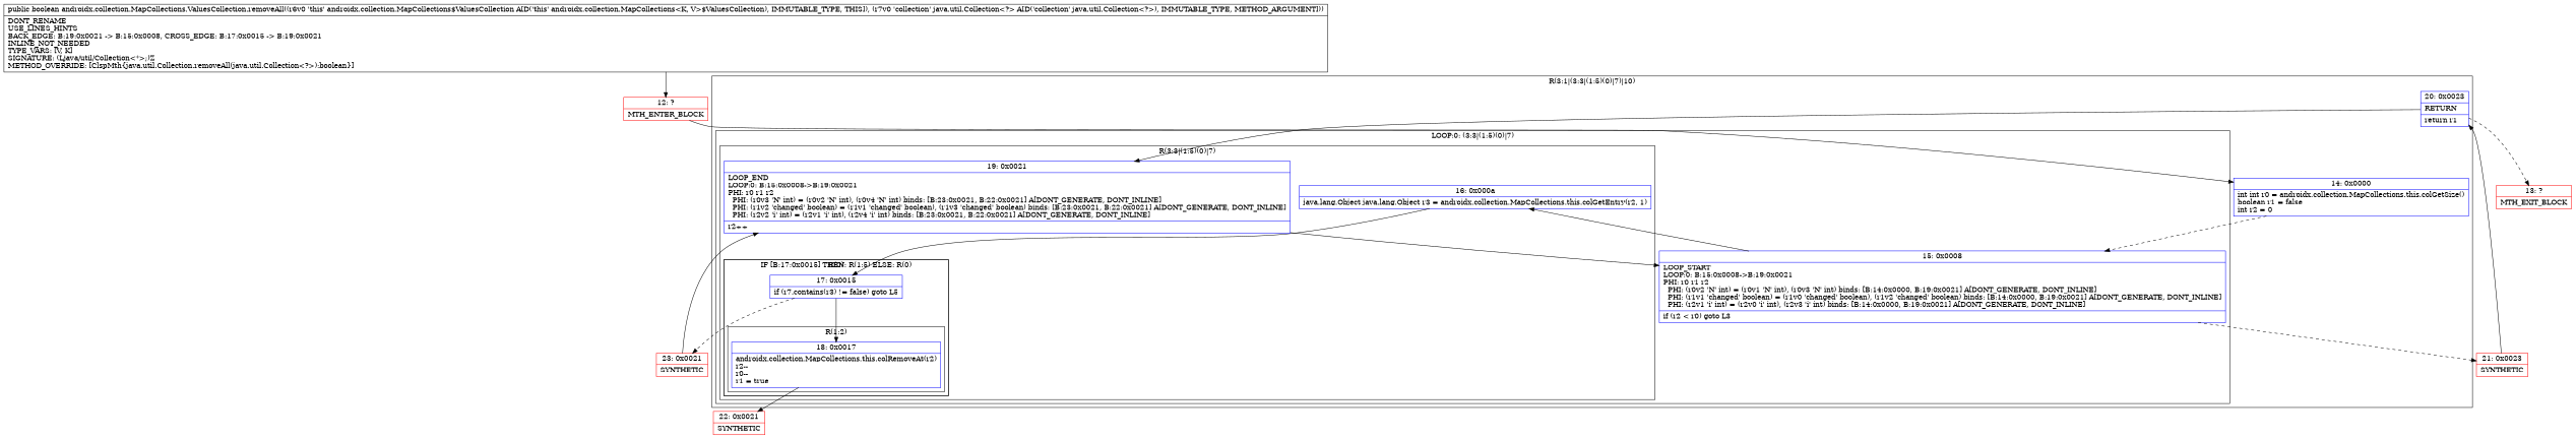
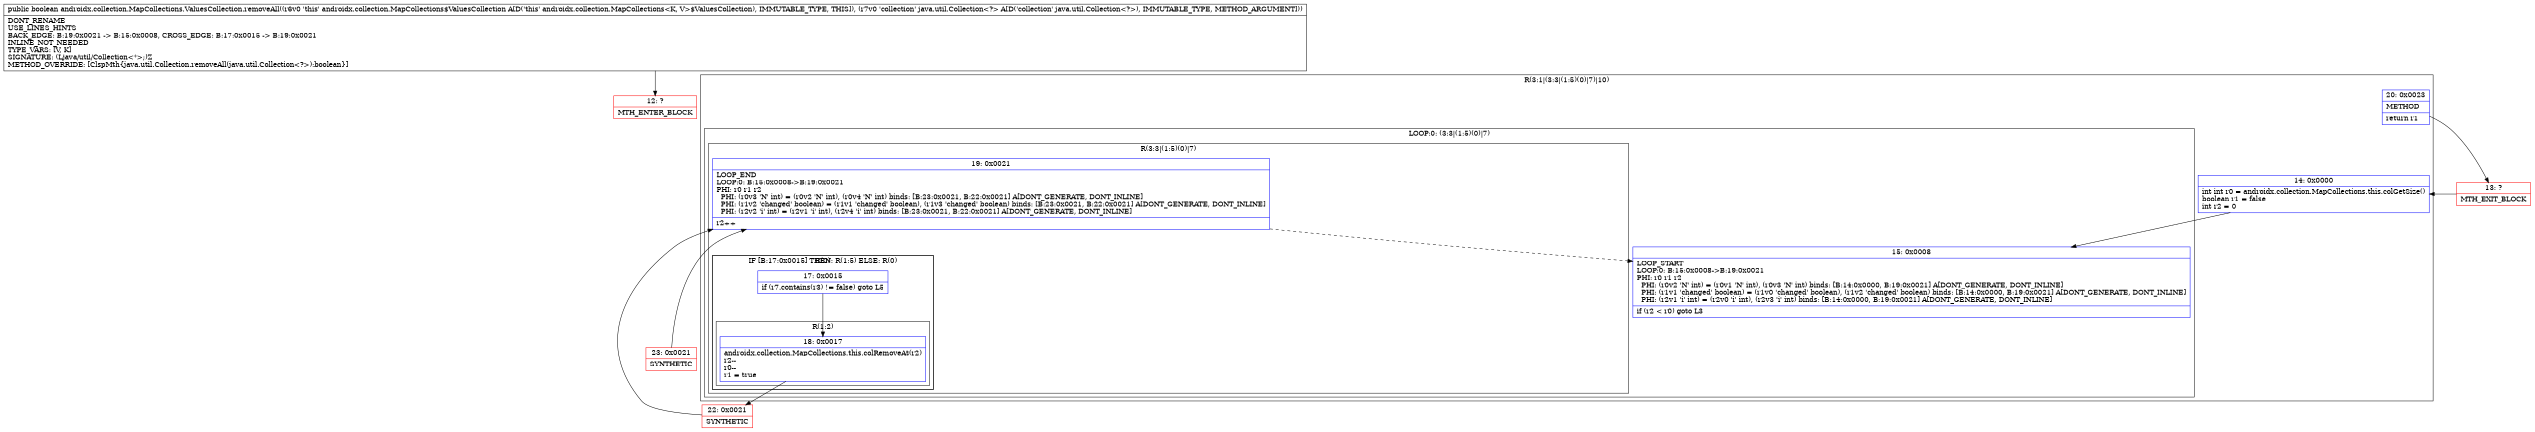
  digraph {
    node [color=blue shape=record]
    n1 [label="{18\:\ 0x0017|androidx.collection.MapCollections.this.colRemoveAt(r2)\lr2\-\-\lr0\-\-\lr1 = true\l}"]
    n2 [label="{17\:\ 0x0015|if (r7.contains(r3) != false) goto L5\l}"]
-   n3 [label="{16\:\ 0x000a|java.lang.Object java.lang.Object r3 = androidx.collection.MapCollections.this.colGetEntry(r2, 1)\l}"]
    n4 [label="{19\:\ 0x0021|LOOP_END\lLOOP:0: B:15:0x0008\-\>B:19:0x0021\lPHI: r0 r1 r2 \l  PHI: (r0v3 'N' int) = (r0v2 'N' int), (r0v4 'N' int) binds: [B:23:0x0021, B:22:0x0021] A[DONT_GENERATE, DONT_INLINE]\l  PHI: (r1v2 'changed' boolean) = (r1v1 'changed' boolean), (r1v3 'changed' boolean) binds: [B:23:0x0021, B:22:0x0021] A[DONT_GENERATE, DONT_INLINE]\l  PHI: (r2v2 'i' int) = (r2v1 'i' int), (r2v4 'i' int) binds: [B:23:0x0021, B:22:0x0021] A[DONT_GENERATE, DONT_INLINE]\l|r2++\l}"]
    n5 [label="{15\:\ 0x0008|LOOP_START\lLOOP:0: B:15:0x0008\-\>B:19:0x0021\lPHI: r0 r1 r2 \l  PHI: (r0v2 'N' int) = (r0v1 'N' int), (r0v3 'N' int) binds: [B:14:0x0000, B:19:0x0021] A[DONT_GENERATE, DONT_INLINE]\l  PHI: (r1v1 'changed' boolean) = (r1v0 'changed' boolean), (r1v2 'changed' boolean) binds: [B:14:0x0000, B:19:0x0021] A[DONT_GENERATE, DONT_INLINE]\l  PHI: (r2v1 'i' int) = (r2v0 'i' int), (r2v3 'i' int) binds: [B:14:0x0000, B:19:0x0021] A[DONT_GENERATE, DONT_INLINE]\l|if (r2 \< r0) goto L3\l}"]
    n6 [label="{14\:\ 0x0000|int int r0 = androidx.collection.MapCollections.this.colGetSize()\lboolean r1 = false\lint r2 = 0\l}"]
-   n7 [label="{20\:\ 0x0023|RETURN\l|return r1\l}"]
+   n7 [label="{20\:\ 0x0023|METHOD\l|return r1\l}"]
    n8 [color=red label="{22\:\ 0x0021|SYNTHETIC\l}"]
    n9 [color=red label="{23\:\ 0x0021|SYNTHETIC\l}"]
-   n10 [color=red label="{21\:\ 0x0023|SYNTHETIC\l}"]
    n11 [color=red label="{13\:\ ?|MTH_EXIT_BLOCK\l}"]
    n12 [color=red label="{12\:\ ?|MTH_ENTER_BLOCK\l}"]
    n13 [label="{public boolean androidx.collection.MapCollections.ValuesCollection.removeAll((r6v0 'this' androidx.collection.MapCollections$ValuesCollection A[D('this' androidx.collection.MapCollections\<K, V\>$ValuesCollection), IMMUTABLE_TYPE, THIS]), (r7v0 'collection' java.util.Collection\<?\> A[D('collection' java.util.Collection\<?\>), IMMUTABLE_TYPE, METHOD_ARGUMENT]))  | DONT_RENAME\lUSE_LINES_HINTS\lBACK_EDGE: B:19:0x0021 \-\> B:15:0x0008, CROSS_EDGE: B:17:0x0015 \-\> B:19:0x0021\lINLINE_NOT_NEEDED\lTYPE_VARS: [V, K]\lSIGNATURE: (Ljava\/util\/Collection\<*\>;)Z\lMETHOD_OVERRIDE: [ClspMth\{java.util.Collection.removeAll(java.util.Collection\<?\>):boolean\}]\l}" color=""]
    subgraph cluster_1 {
      label="R(3:1|(3:3|(1:5)(0)|7)|10)"
      n6
      n7
      subgraph cluster_2 {
        label="LOOP:0: (3:3|(1:5)(0)|7)"
        n5
        subgraph cluster_3 {
          label="R(3:3|(1:5)(0)|7)"
-         n3
          n4
          subgraph cluster_4 {
            label="IF [B:17:0x0015] THEN: R(1:5) ELSE: R(0)"
            n2
            subgraph cluster_5 {
              label="R(1:2)"
              n1
            }
            subgraph cluster_6 {
              label="R(0)"
            }
          }
        }
      }
    }
    n1 -> n8
    n2 -> n1
-   n2 -> n9 [style=dashed]
-   n3 -> n2
-   n4 -> n5
-   n5 -> n3
-   n5 -> n10 [style=dashed]
-   n6 -> n5 [style=dashed]
-   n7 -> n11 [style=dashed]
-   n7 -> n4
+   n4 -> n5 [style=dashed]
+   n6 -> n5
+   n7 -> n11
+   n8 -> n4
    n9 -> n4
-   n10 -> n7
-   n12 -> n6
+   n11 -> n6
    n13 -> n12
  }
